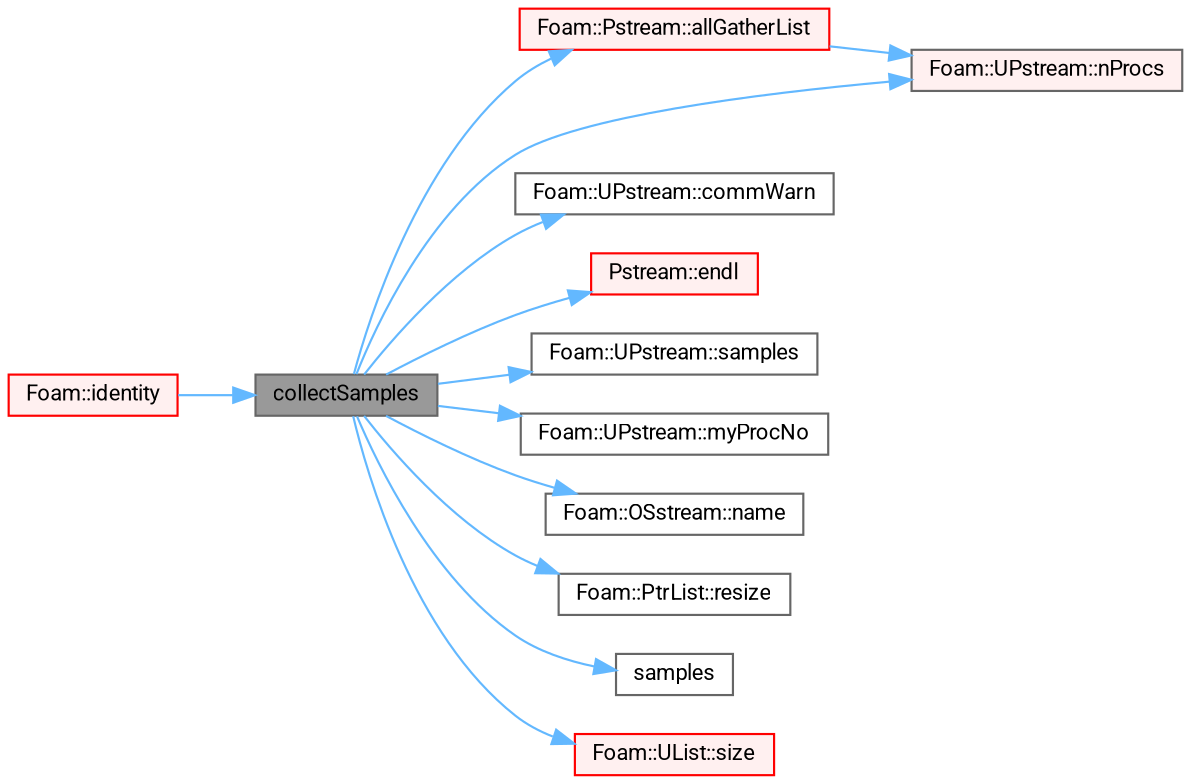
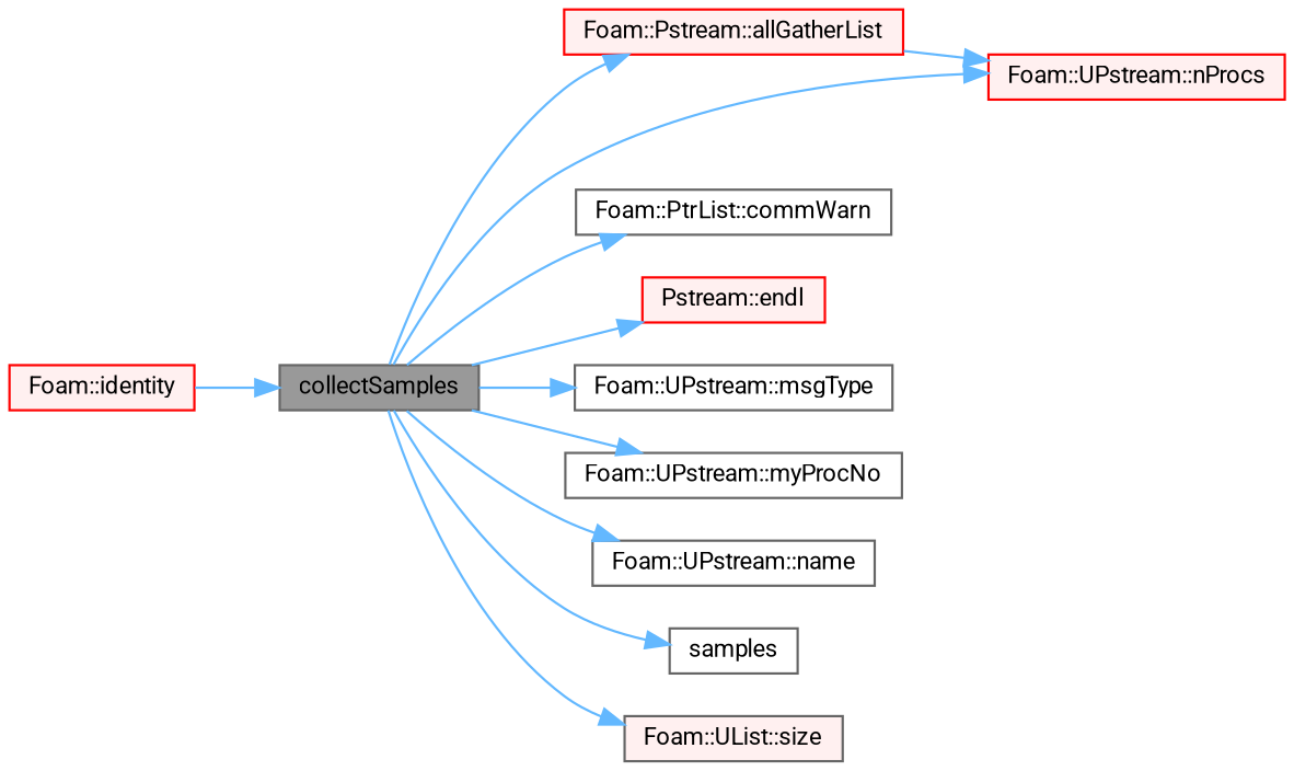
  digraph {
    fontname=Roboto
    rankdir=LR
    node [color=grey40 fillcolor=white fontname=Roboto fontsize=10 shape=box style=filled]
    edge [color=steelblue1 fontname=Roboto fontsize=10 labelfontname=Helvetica labelfontsize=10 style=solid]
    n1 [color=gray40 fillcolor=grey60 fontcolor=black height=0.2 label=collectSamples width=0.4]
    n2 [color=red fillcolor="#FFF0F0" height=0.2 label="Foam::Pstream::allGatherList" width=0.4]
-   n3 [fillcolor="#FFF0F0" height=0.2 label="Foam::UPstream::nProcs" width=0.4]
-   n4 [height=0.2 label="Foam::UPstream::commWarn" width=0.4]
+   n3 [color=red fillcolor="#FFF0F0" height=0.2 label="Foam::UPstream::nProcs" width=0.4]
+   n4 [height=0.2 label="Foam::PtrList::commWarn" width=0.4]
    n5 [color=red fillcolor="#FFF0F0" height=0.2 label="Pstream::endl" width=0.4]
-   n6 [height=0.2 label="Foam::UPstream::samples" width=0.4]
+   n6 [height=0.2 label="Foam::UPstream::msgType" width=0.4]
    n7 [height=0.2 label="Foam::UPstream::myProcNo" width=0.4]
-   n8 [height=0.2 label="Foam::OSstream::name" width=0.4]
-   n9 [height=0.2 label="Foam::PtrList::resize" width=0.4]
+   n8 [height=0.2 label="Foam::UPstream::name" width=0.4]
    n10 [height=0.2 label=samples width=0.4]
-   n11 [color=red fillcolor="#FFF0F0" height=0.2 label="Foam::UList::size" width=0.4]
+   n11 [fillcolor="#FFF0F0" height=0.2 label="Foam::UList::size" width=0.4]
    n12 [color=red fillcolor="#FFF0F0" height=0.2 label="Foam::identity" width=0.4]
    n1 -> n2
    n1 -> n3
    n1 -> n4
    n1 -> n5
    n1 -> n6
    n1 -> n7
    n1 -> n8
-   n1 -> n9
    n1 -> n10
    n1 -> n11
    n2 -> n3
    n12 -> n1
  }
